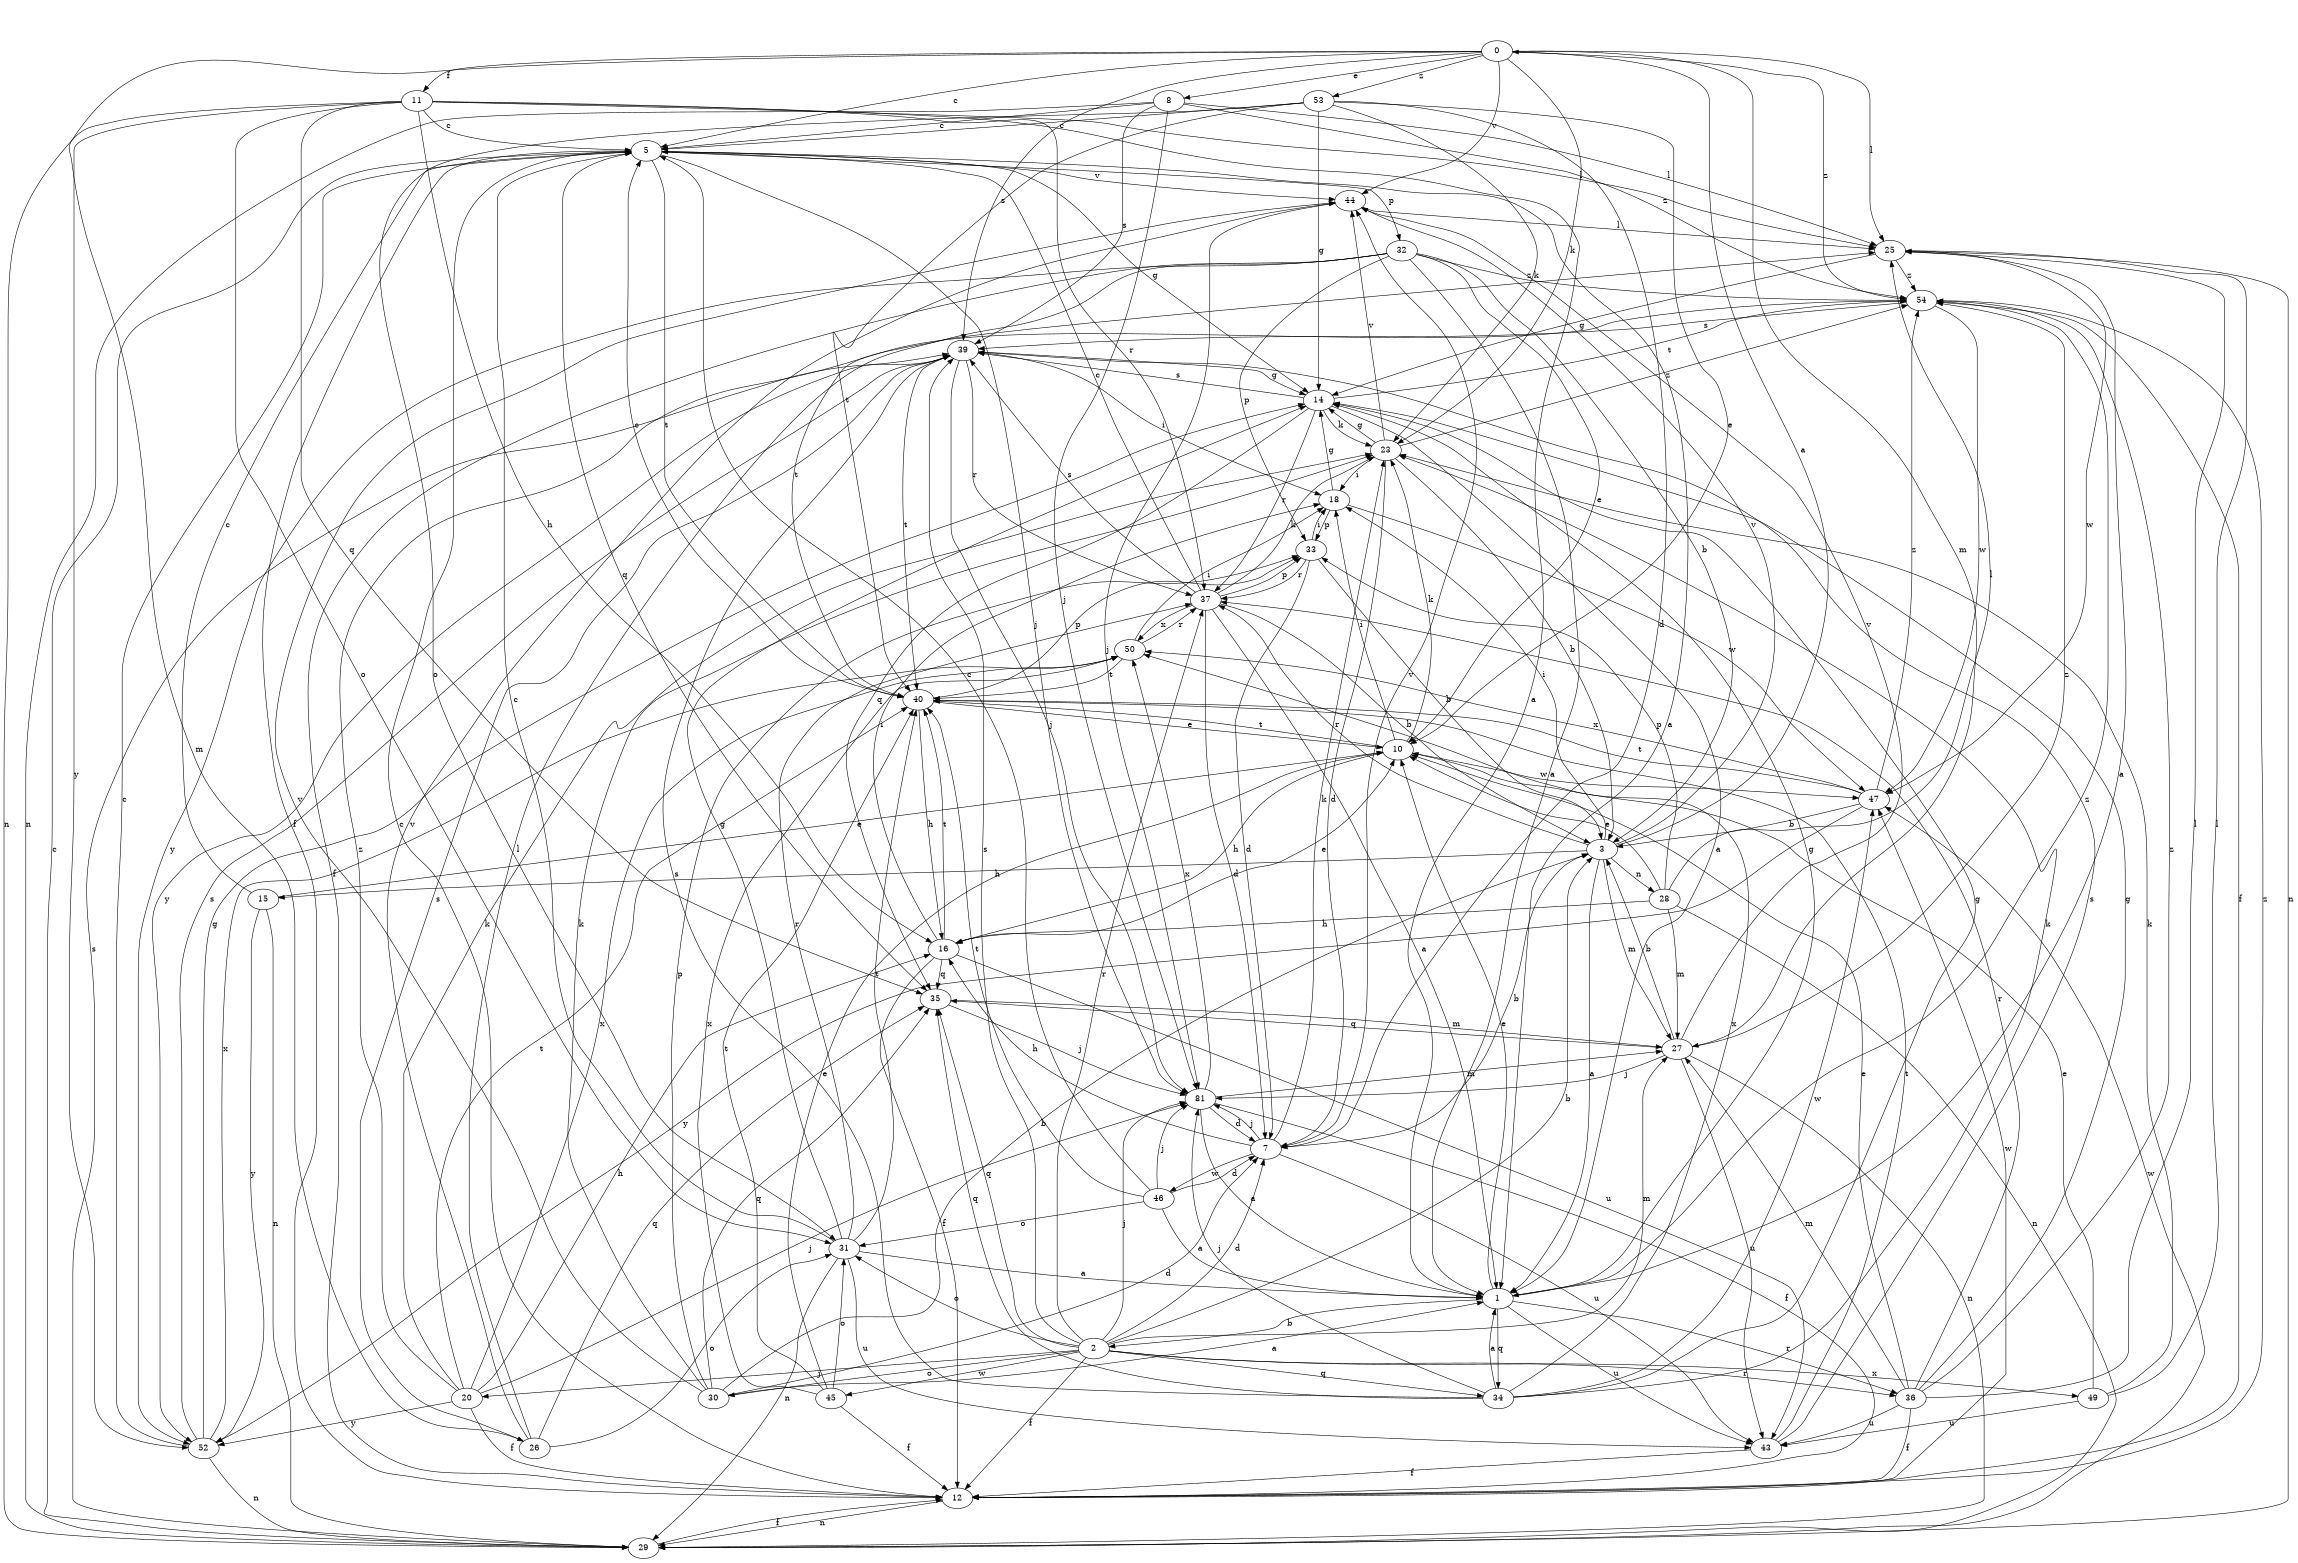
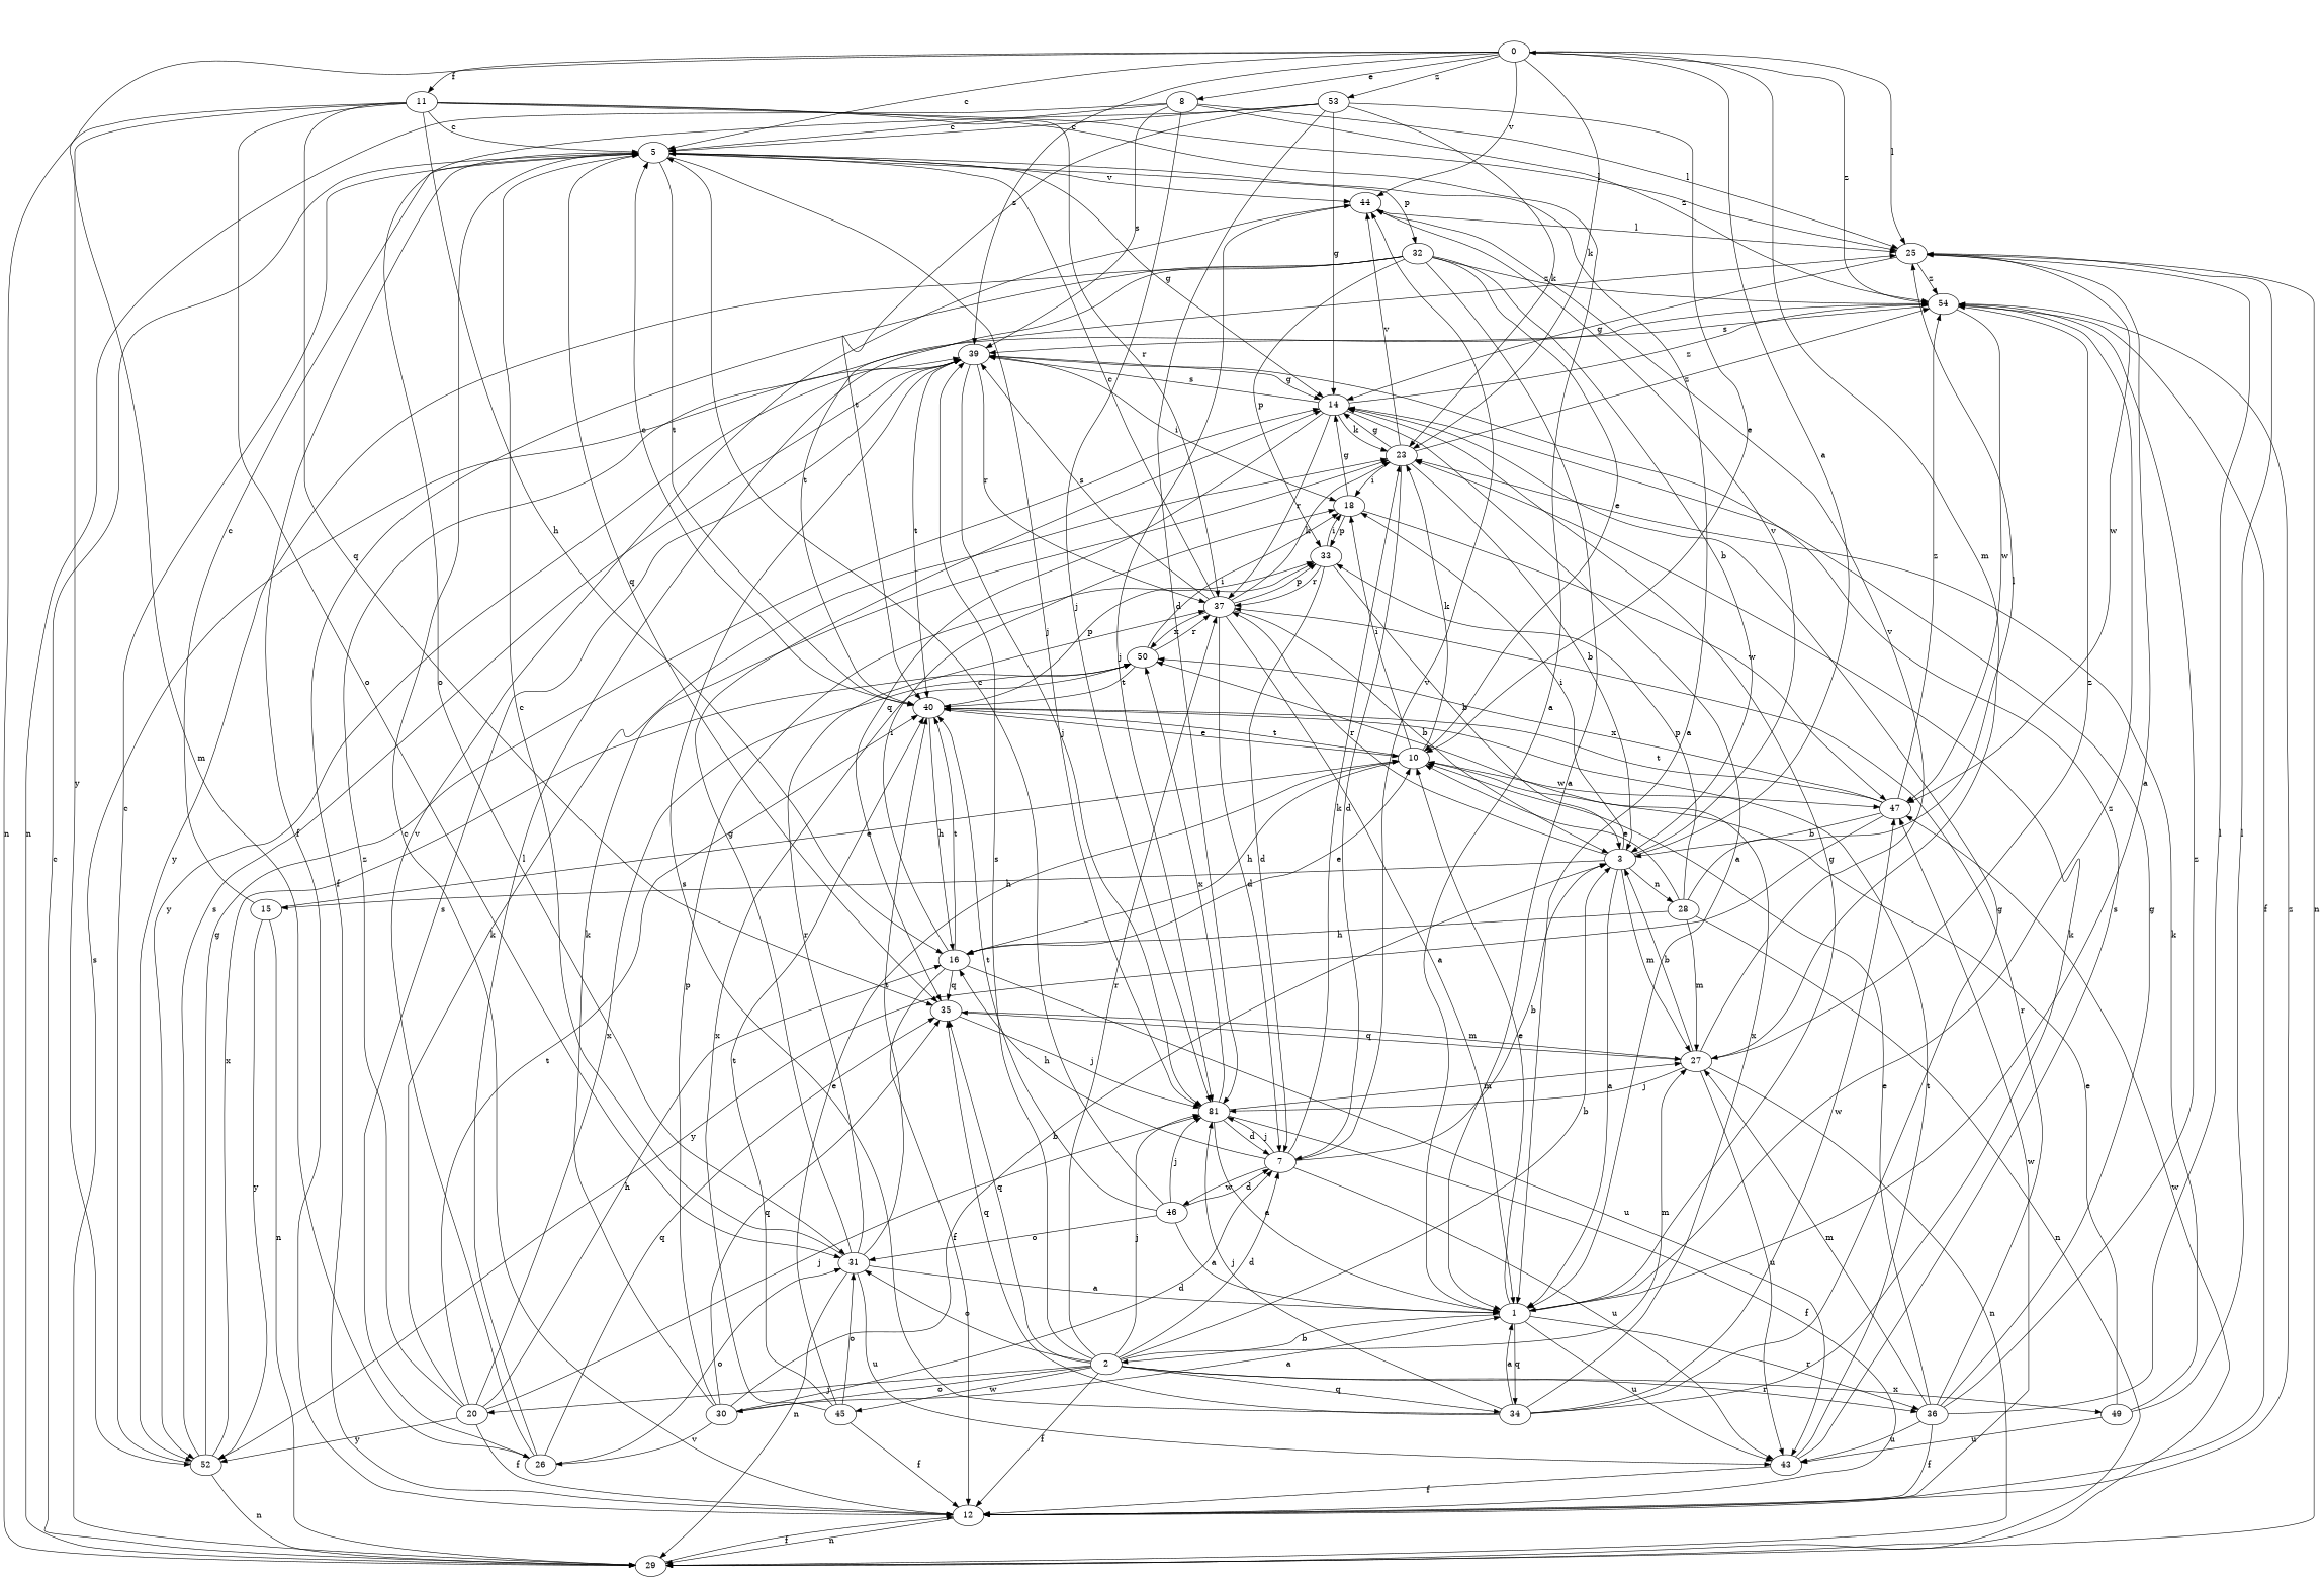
  strict digraph {
    0
    5
    8
    11
    23
    25
    26
    27
    39
    44
    53
    54
    1
    14
    12
    n16 [label=81]
    35
    32
    40
    29
    31
    37
    16
    52
    3
    7
    18
    47
    43
    10
    2
    34
    36
    20
    30
    45
    49
    50
    15
    28
    46
    33
    0 -> 5 [label=c]
    0 -> 8 [label=e]
    0 -> 11 [label=f]
    0 -> 23 [label=k]
    0 -> 25 [label=l]
    0 -> 26 [label=m]
    0 -> 27 [label=m]
    0 -> 39 [label=s]
    0 -> 44 [label=v]
    0 -> 53 [label=z]
    0 -> 54 [label=z]
    5 -> 44 [label=v]
    5 -> 1 [label=a]
    5 -> 14 [label=g]
    5 -> 12 [label=f]
    5 -> n16 [label=j]
    5 -> 35 [label=q]
    5 -> 32 [label=p]
    5 -> 40 [label=t]
    8 -> 5 [label=c]
    8 -> 25 [label=l]
    8 -> 39 [label=s]
    8 -> 54 [label=z]
    8 -> n16 [label=j]
    8 -> 29 [label=n]
    11 -> 5 [label=c]
    11 -> 25 [label=l]
    11 -> 1 [label=a]
    11 -> 35 [label=q]
    11 -> 29 [label=n]
    11 -> 31 [label=o]
    11 -> 37 [label=r]
    11 -> 16 [label=h]
    11 -> 52 [label=y]
    23 -> 44 [label=v]
    23 -> 54 [label=z]
    23 -> 14 [label=g]
    23 -> 3 [label=b]
    23 -> 7 [label=d]
    23 -> 18 [label=i]
    25 -> 54 [label=z]
    25 -> 1 [label=a]
    25 -> 14 [label=g]
    25 -> 29 [label=n]
    25 -> 47 [label=w]
    26 -> 25 [label=l]
    26 -> 39 [label=s]
    26 -> 44 [label=v]
    26 -> 35 [label=q]
    26 -> 31 [label=o]
    27 -> 44 [label=v]
    27 -> 54 [label=z]
    27 -> n16 [label=j]
    27 -> 35 [label=q]
    27 -> 29 [label=n]
    27 -> 3 [label=b]
    27 -> 43 [label=u]
    39 -> 14 [label=g]
    39 -> n16 [label=j]
    39 -> 40 [label=t]
    39 -> 37 [label=r]
    39 -> 52 [label=y]
    39 -> 18 [label=i]
    44 -> 25 [label=l]
    44 -> n16 [label=j]
    53 -> 5 [label=c]
    53 -> 23 [label=k]
    53 -> 14 [label=g]
    53 -> 40 [label=t]
    53 -> 31 [label=o]
-   53 -> 7 [label=d]
+   53 -> n16 [label=d]
    53 -> 10 [label=e]
    54 -> 39 [label=s]
    54 -> 12 [label=f]
    54 -> 47 [label=w]
    1 -> 54 [label=z]
    1 -> 14 [label=g]
    1 -> 43 [label=u]
    1 -> 10 [label=e]
    1 -> 2 [label=b]
    1 -> 34 [label=q]
    1 -> 36 [label=r]
    14 -> 23 [label=k]
    14 -> 39 [label=s]
-   14 -> 54 [label=t]
+   14 -> 54 [label=z]
    14 -> 1 [label=a]
    14 -> 35 [label=q]
    14 -> 37 [label=r]
    12 -> 5 [label=c]
    12 -> 54 [label=z]
    12 -> 29 [label=n]
    12 -> 47 [label=w]
    n16 -> 27 [label=m]
    n16 -> 1 [label=a]
    n16 -> 12 [label=f]
    n16 -> 7 [label=d]
    n16 -> 50 [label=x]
    35 -> 27 [label=m]
    35 -> n16 [label=j]
    32 -> 54 [label=z]
    32 -> 1 [label=a]
    32 -> 12 [label=f]
    32 -> 40 [label=t]
    32 -> 52 [label=y]
    32 -> 3 [label=b]
    32 -> 10 [label=e]
    32 -> 33 [label=p]
    40 -> 5 [label=c]
    40 -> 16 [label=h]
    40 -> 10 [label=e]
    40 -> 33 [label=p]
    29 -> 5 [label=c]
    29 -> 39 [label=s]
    29 -> 12 [label=f]
    29 -> 47 [label=w]
    31 -> 5 [label=c]
    31 -> 1 [label=a]
    31 -> 14 [label=g]
    31 -> 40 [label=t]
    31 -> 29 [label=n]
    31 -> 37 [label=r]
    31 -> 43 [label=u]
    37 -> 5 [label=c]
    37 -> 23 [label=k]
    37 -> 39 [label=s]
    37 -> 1 [label=a]
    37 -> 3 [label=b]
    37 -> 7 [label=d]
    37 -> 50 [label=x]
    37 -> 33 [label=p]
    16 -> 12 [label=f]
    16 -> 35 [label=q]
    16 -> 40 [label=t]
    16 -> 18 [label=i]
    16 -> 43 [label=u]
    16 -> 10 [label=e]
    52 -> 5 [label=c]
    52 -> 39 [label=s]
    52 -> 14 [label=g]
    52 -> 29 [label=n]
    52 -> 50 [label=x]
    3 -> 0 [label=a]
    3 -> 27 [label=m]
    3 -> 44 [label=v]
    3 -> 1 [label=a]
    3 -> 37 [label=r]
    3 -> 18 [label=i]
    3 -> 15 [label=h]
    3 -> 28 [label=n]
    7 -> 23 [label=k]
    7 -> 44 [label=v]
    7 -> n16 [label=j]
    7 -> 16 [label=h]
    7 -> 3 [label=b]
    7 -> 43 [label=u]
    7 -> 46 [label=w]
    18 -> 14 [label=g]
    18 -> 47 [label=w]
    18 -> 33 [label=p]
    47 -> 54 [label=z]
    47 -> 40 [label=t]
    47 -> 52 [label=y]
    47 -> 3 [label=b]
    47 -> 50 [label=x]
    43 -> 39 [label=s]
    43 -> 12 [label=f]
    43 -> 40 [label=t]
    10 -> 23 [label=k]
    10 -> 40 [label=t]
    10 -> 16 [label=h]
    10 -> 18 [label=i]
    10 -> 47 [label=w]
    2 -> 27 [label=m]
    2 -> 39 [label=s]
    2 -> 12 [label=f]
    2 -> n16 [label=j]
    2 -> 35 [label=q]
    2 -> 31 [label=o]
    2 -> 37 [label=r]
    2 -> 3 [label=b]
    2 -> 7 [label=d]
    2 -> 34 [label=q]
    2 -> 36 [label=r]
    2 -> 20 [label=j]
    2 -> 30 [label=o]
    2 -> 45 [label=w]
    2 -> 49 [label=x]
    34 -> 23 [label=k]
    34 -> 39 [label=s]
    34 -> 1 [label=a]
    34 -> 14 [label=g]
    34 -> n16 [label=j]
    34 -> 35 [label=q]
    34 -> 47 [label=w]
    34 -> 50 [label=x]
    36 -> 25 [label=l]
    36 -> 27 [label=m]
    36 -> 54 [label=z]
    36 -> 14 [label=g]
    36 -> 12 [label=f]
    36 -> 37 [label=r]
    36 -> 43 [label=u]
    36 -> 10 [label=e]
    20 -> 23 [label=k]
    20 -> 54 [label=z]
    20 -> 12 [label=f]
    20 -> n16 [label=j]
    20 -> 40 [label=t]
    20 -> 16 [label=h]
    20 -> 52 [label=y]
    20 -> 50 [label=x]
    30 -> 23 [label=k]
-   30 -> 44 [label=v]
+   30 -> 26 [label=v]
    30 -> 1 [label=a]
    30 -> 35 [label=q]
    30 -> 3 [label=b]
    30 -> 7 [label=d]
    30 -> 33 [label=p]
    45 -> 12 [label=f]
    45 -> 40 [label=t]
    45 -> 31 [label=o]
    45 -> 10 [label=e]
    45 -> 50 [label=x]
    49 -> 23 [label=k]
    49 -> 25 [label=l]
    49 -> 43 [label=u]
    49 -> 10 [label=e]
    50 -> 40 [label=t]
    50 -> 37 [label=r]
    50 -> 18 [label=i]
    15 -> 5 [label=c]
    15 -> 29 [label=n]
    15 -> 52 [label=y]
    15 -> 10 [label=e]
    28 -> 25 [label=l]
    28 -> 27 [label=m]
    28 -> 29 [label=n]
    28 -> 16 [label=h]
    28 -> 10 [label=e]
    28 -> 33 [label=p]
    46 -> 5 [label=c]
    46 -> 1 [label=a]
    46 -> n16 [label=j]
    46 -> 40 [label=t]
    46 -> 31 [label=o]
    46 -> 7 [label=d]
    33 -> 37 [label=r]
    33 -> 3 [label=b]
    33 -> 7 [label=d]
    33 -> 18 [label=i]
  }
